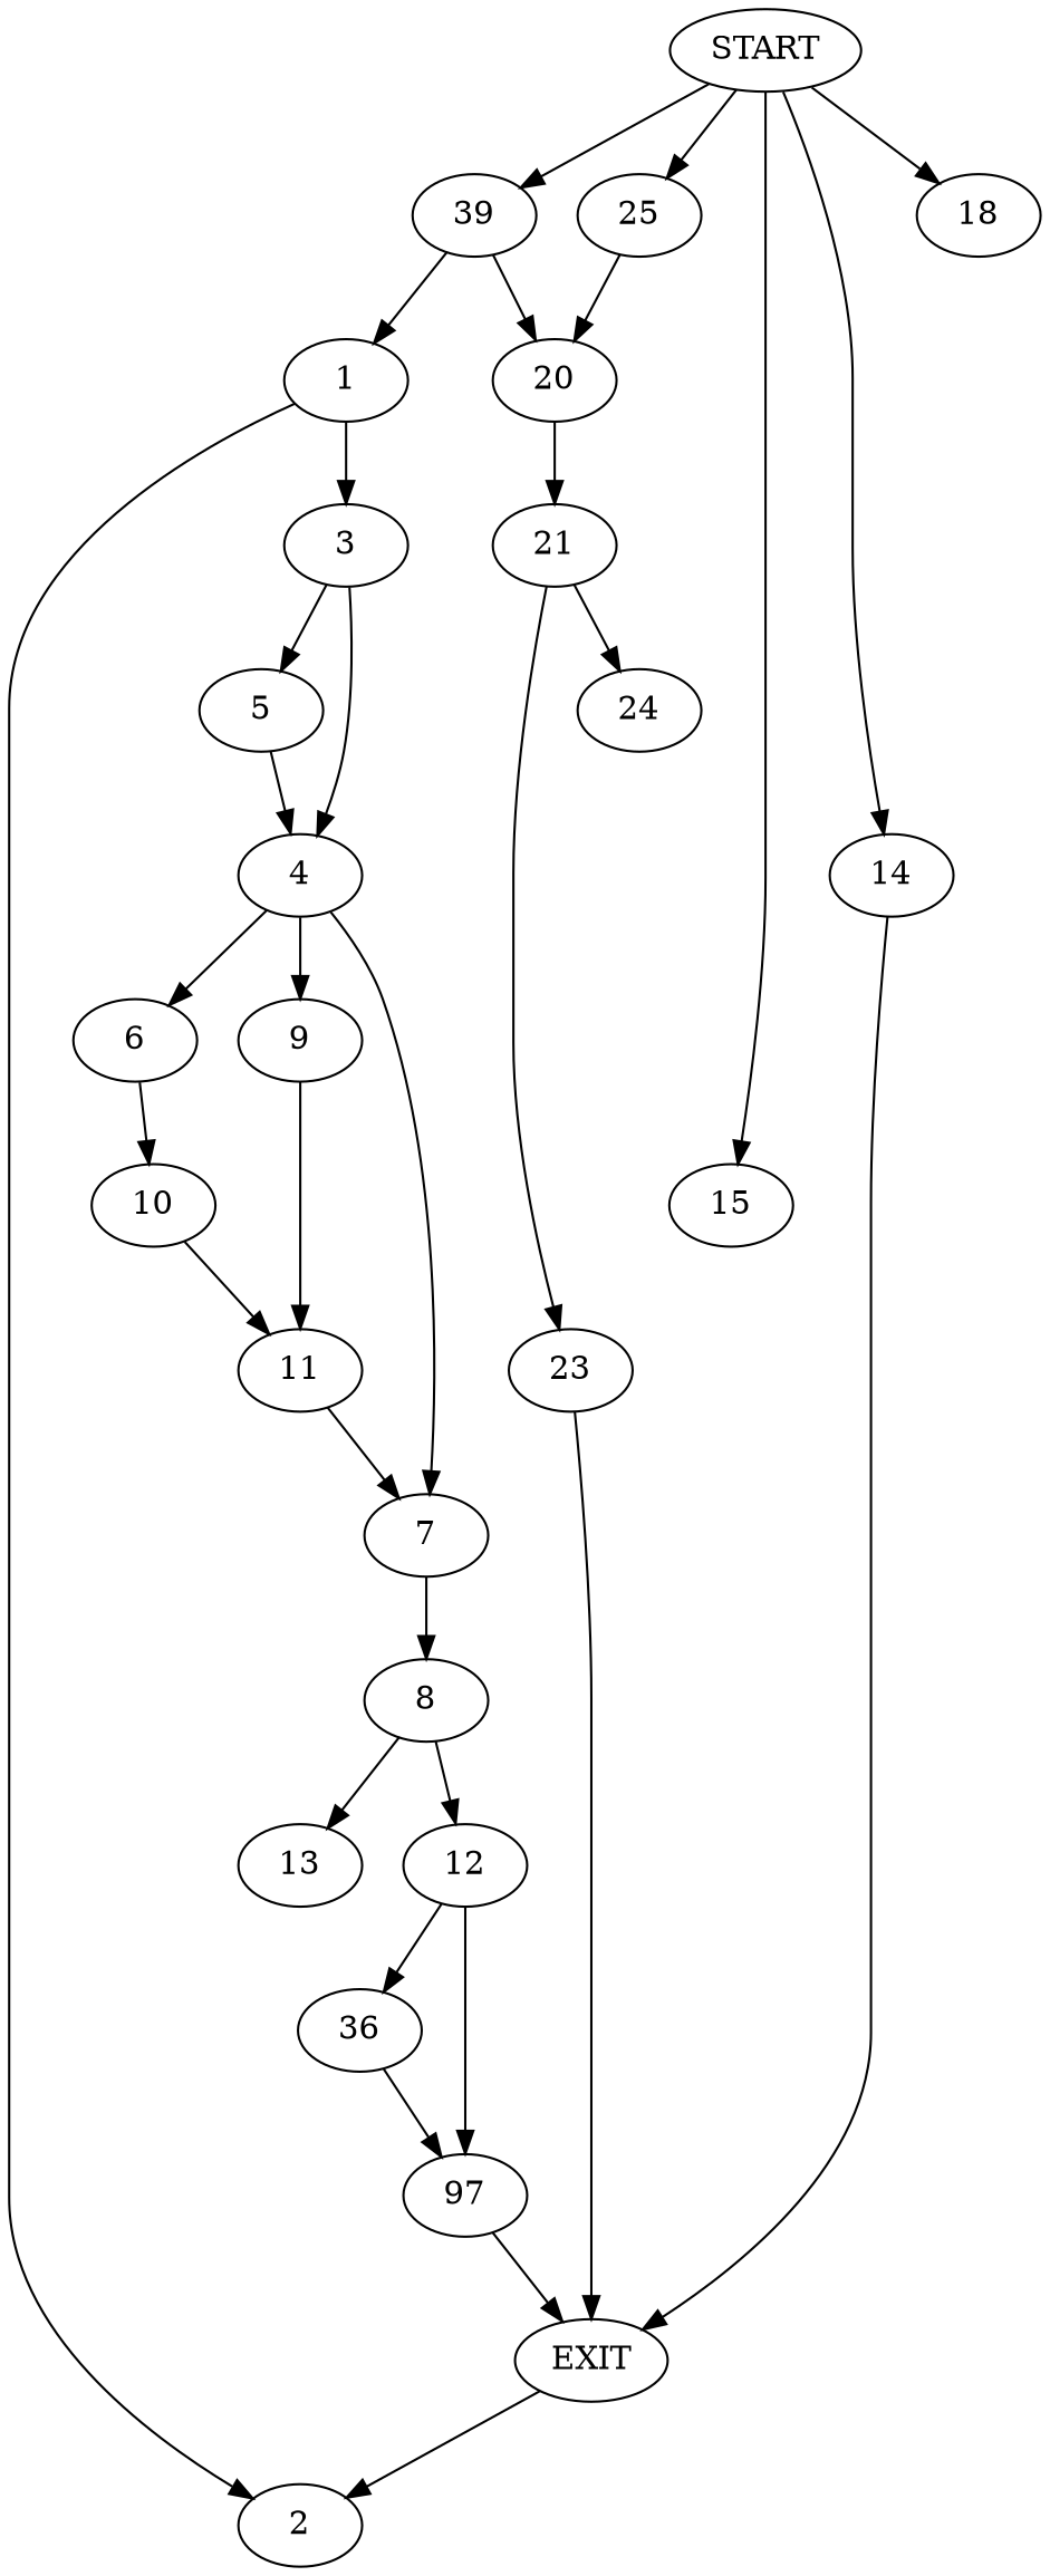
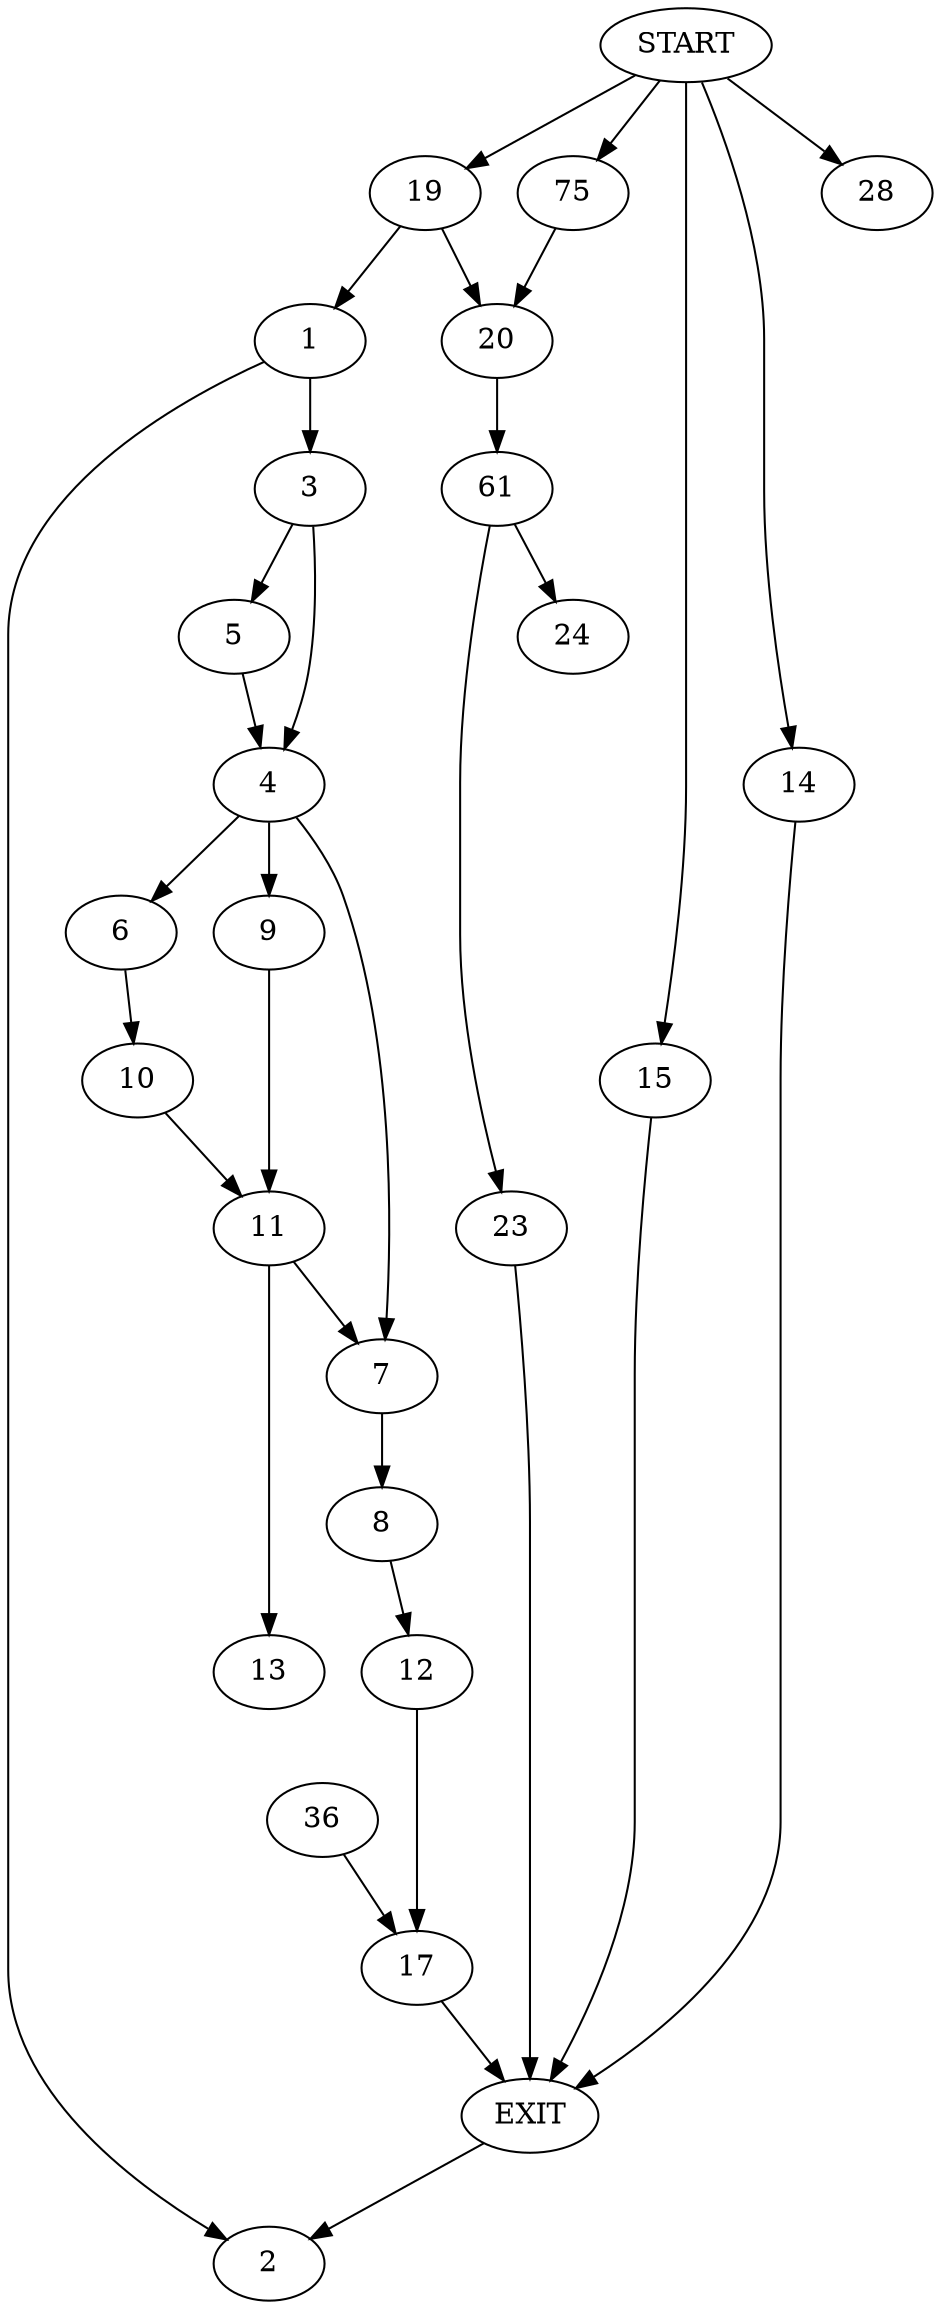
  digraph {
    n1 [label=START]
    14
    15
-   18
-   19 [label=39]
-   25
+   18 [label=28]
+   19
+   25 [label=75]
    1
    2
    3
    n10 [label=EXIT]
    20
    4
    5
    6
    7
    9
    10
    8
    11
    12
    13
    n22 [label=36]
-   17 [label=97]
-   21
+   17
+   21 [label=61]
    23
    24
    n1 -> 14
    n1 -> 15
    n1 -> 18
    n1 -> 19
    n1 -> 25
    14 -> n10
+   15 -> n10
    19 -> 1
    19 -> 20
    25 -> 20
    1 -> 2
    1 -> 3
    3 -> 4
    3 -> 5
    n10 -> 2
    20 -> 21
    4 -> 6
    4 -> 7
    4 -> 9
    5 -> 4
    6 -> 10
    7 -> 8
    9 -> 11
    10 -> 11
    8 -> 12
-   8 -> 13
+   11 -> 13
    11 -> 7
-   12 -> n22
    12 -> 17
    n22 -> 17
    17 -> n10
    21 -> 23
    21 -> 24
    23 -> n10
  }
